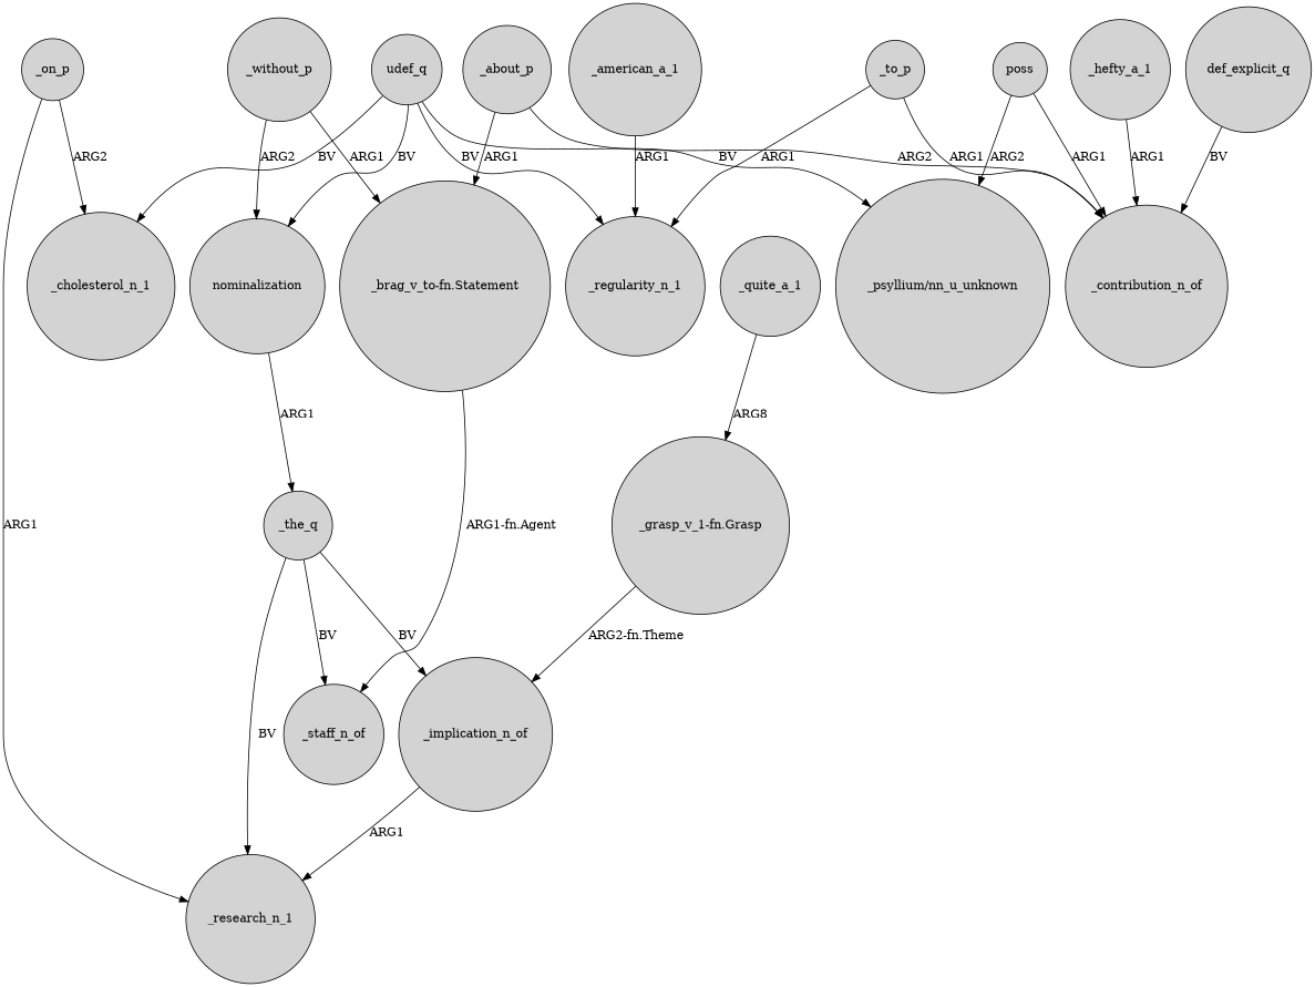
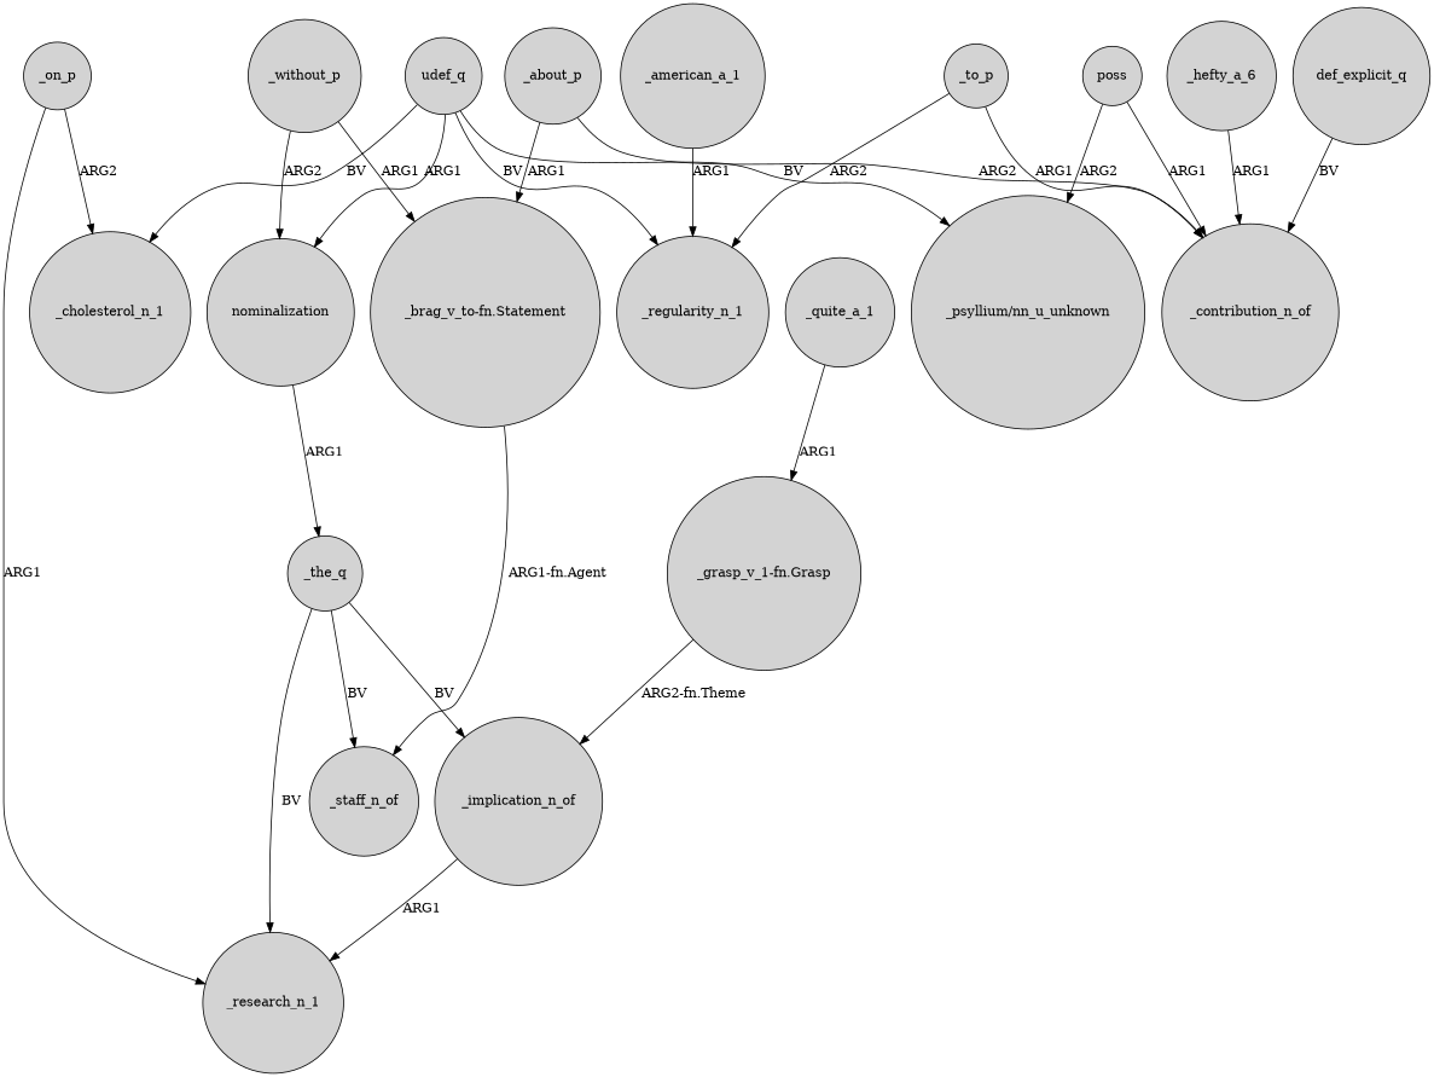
  digraph {
    node [shape=circle style=filled]
    _on_p
    _cholesterol_n_1
    _research_n_1
    _the_q
    _implication_n_of
    _staff_n_of
    udef_q
    "_psyllium/nn_u_unknown"
    _regularity_n_1
    nominalization
    _about_p
    _contribution_n_of
    "_brag_v_to-fn.Statement"
    poss
    "_grasp_v_1-fn.Grasp"
    _without_p
-   _hefty_a_1
+   _hefty_a_1 [label=_hefty_a_6]
    def_explicit_q
    _to_p
    _american_a_1
    _quite_a_1
    _on_p -> _cholesterol_n_1 [label=ARG2]
    _on_p -> _research_n_1 [label=ARG1]
    _the_q -> _research_n_1 [label=BV]
    _the_q -> _implication_n_of [label=BV]
    _the_q -> _staff_n_of [label=BV]
    _implication_n_of -> _research_n_1 [label=ARG1]
    udef_q -> _cholesterol_n_1 [label=BV]
    udef_q -> "_psyllium/nn_u_unknown" [label=BV]
    udef_q -> _regularity_n_1 [label=BV]
-   udef_q -> nominalization [label=BV]
+   udef_q -> nominalization [label=ARG1]
    nominalization -> _the_q [label=ARG1]
    _about_p -> _contribution_n_of [label=ARG2]
    _about_p -> "_brag_v_to-fn.Statement" [label=ARG1]
    "_brag_v_to-fn.Statement" -> _staff_n_of [label="ARG1-fn.Agent"]
    poss -> "_psyllium/nn_u_unknown" [label=ARG2]
    poss -> _contribution_n_of [label=ARG1]
    "_grasp_v_1-fn.Grasp" -> _implication_n_of [label="ARG2-fn.Theme"]
    _without_p -> nominalization [label=ARG2]
    _without_p -> "_brag_v_to-fn.Statement" [label=ARG1]
    _hefty_a_1 -> _contribution_n_of [label=ARG1]
    def_explicit_q -> _contribution_n_of [label=BV]
-   _to_p -> _regularity_n_1 [label=ARG1]
+   _to_p -> _regularity_n_1 [label=ARG2]
    _to_p -> _contribution_n_of [label=ARG1]
    _american_a_1 -> _regularity_n_1 [label=ARG1]
-   _quite_a_1 -> "_grasp_v_1-fn.Grasp" [label=ARG8]
+   _quite_a_1 -> "_grasp_v_1-fn.Grasp" [label=ARG1]
  }
